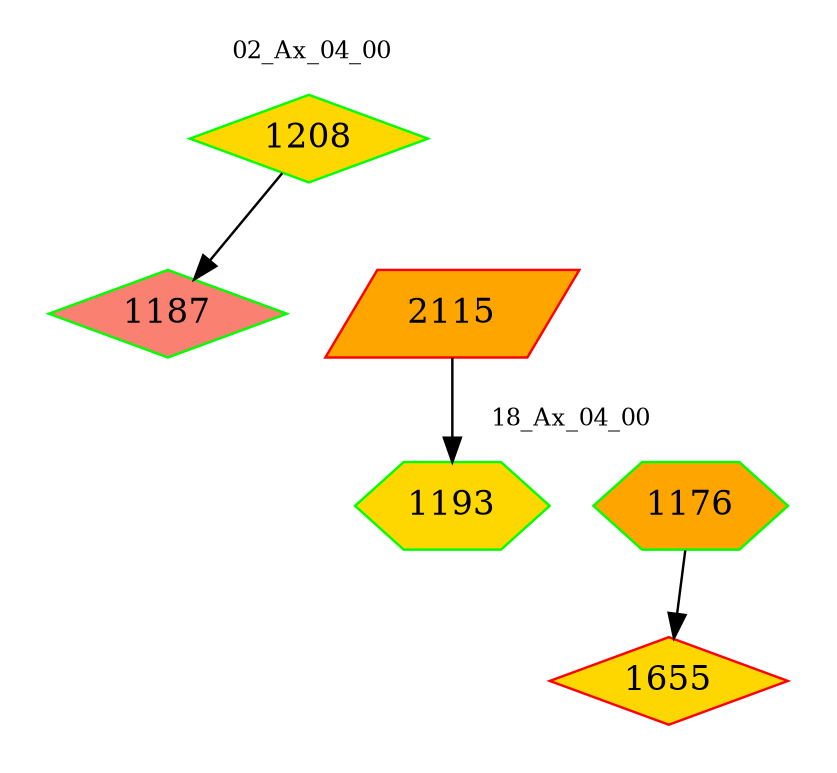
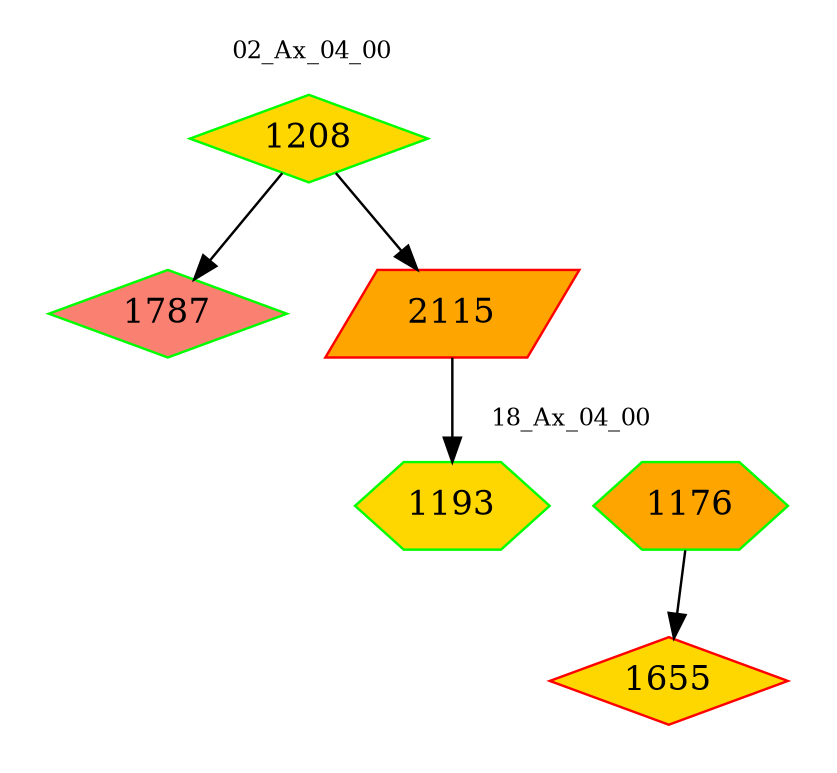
  digraph {
    node [color=green fillcolor=gold shape=diamond style=filled]
    edge [color=black]
    n1 [label=1208]
-   n2 [fillcolor=salmon label=1187]
+   n2 [fillcolor=salmon label=1787]
    n3 [color=red fillcolor=orange label=2115 shape=parallelogram]
    n4 [fillcolor=orange label=1176 shape=hexagon]
    n5 [label=1193 shape=hexagon]
    n6 [color=red label=1655]
    subgraph cluster_1 {
      color=white
      fontsize=10
      label="02_Ax_04_00"
      n1
      n2
      n3
    }
    subgraph cluster_2 {
      color=white
      fontsize=10
      label="18_Ax_04_00"
      n4
      n5
      n6
    }
    n1 -> n2
+   n1 -> n3
    n3 -> n5
    n4 -> n6
  }
